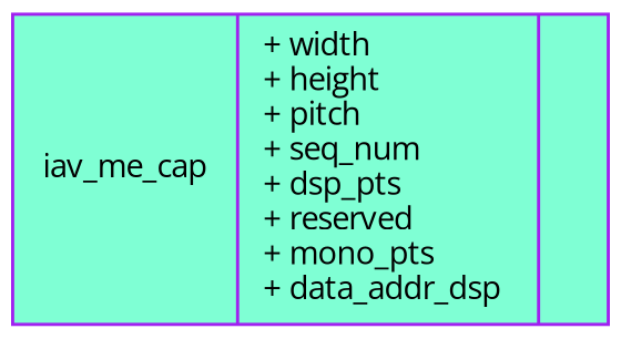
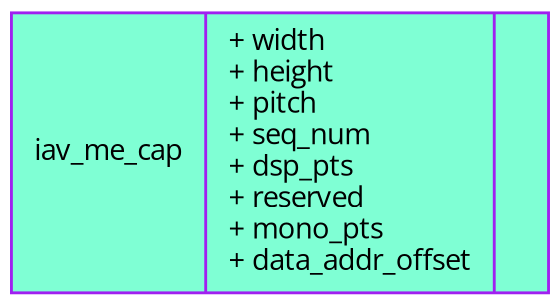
  digraph {
    rankdir=LR
    fontname="Open Sans"
-   n1 [color=purple fillcolor=aquamarine fontcolor=black fontname="Open Sans" fontsize=10 height=0.2 label="{iav_me_cap\n|+ width\l+ height\l+ pitch\l+ seq_num\l+ dsp_pts\l+ reserved\l+ mono_pts\l+ data_addr_dsp\l|}" shape=record style=filled width=0.4]
+   n1 [color=purple fillcolor=aquamarine fontcolor=black fontname="Open Sans" fontsize=10 height=0.2 label="{iav_me_cap\n|+ width\l+ height\l+ pitch\l+ seq_num\l+ dsp_pts\l+ reserved\l+ mono_pts\l+ data_addr_offset\l|}" shape=record style=filled width=0.4]
  }
